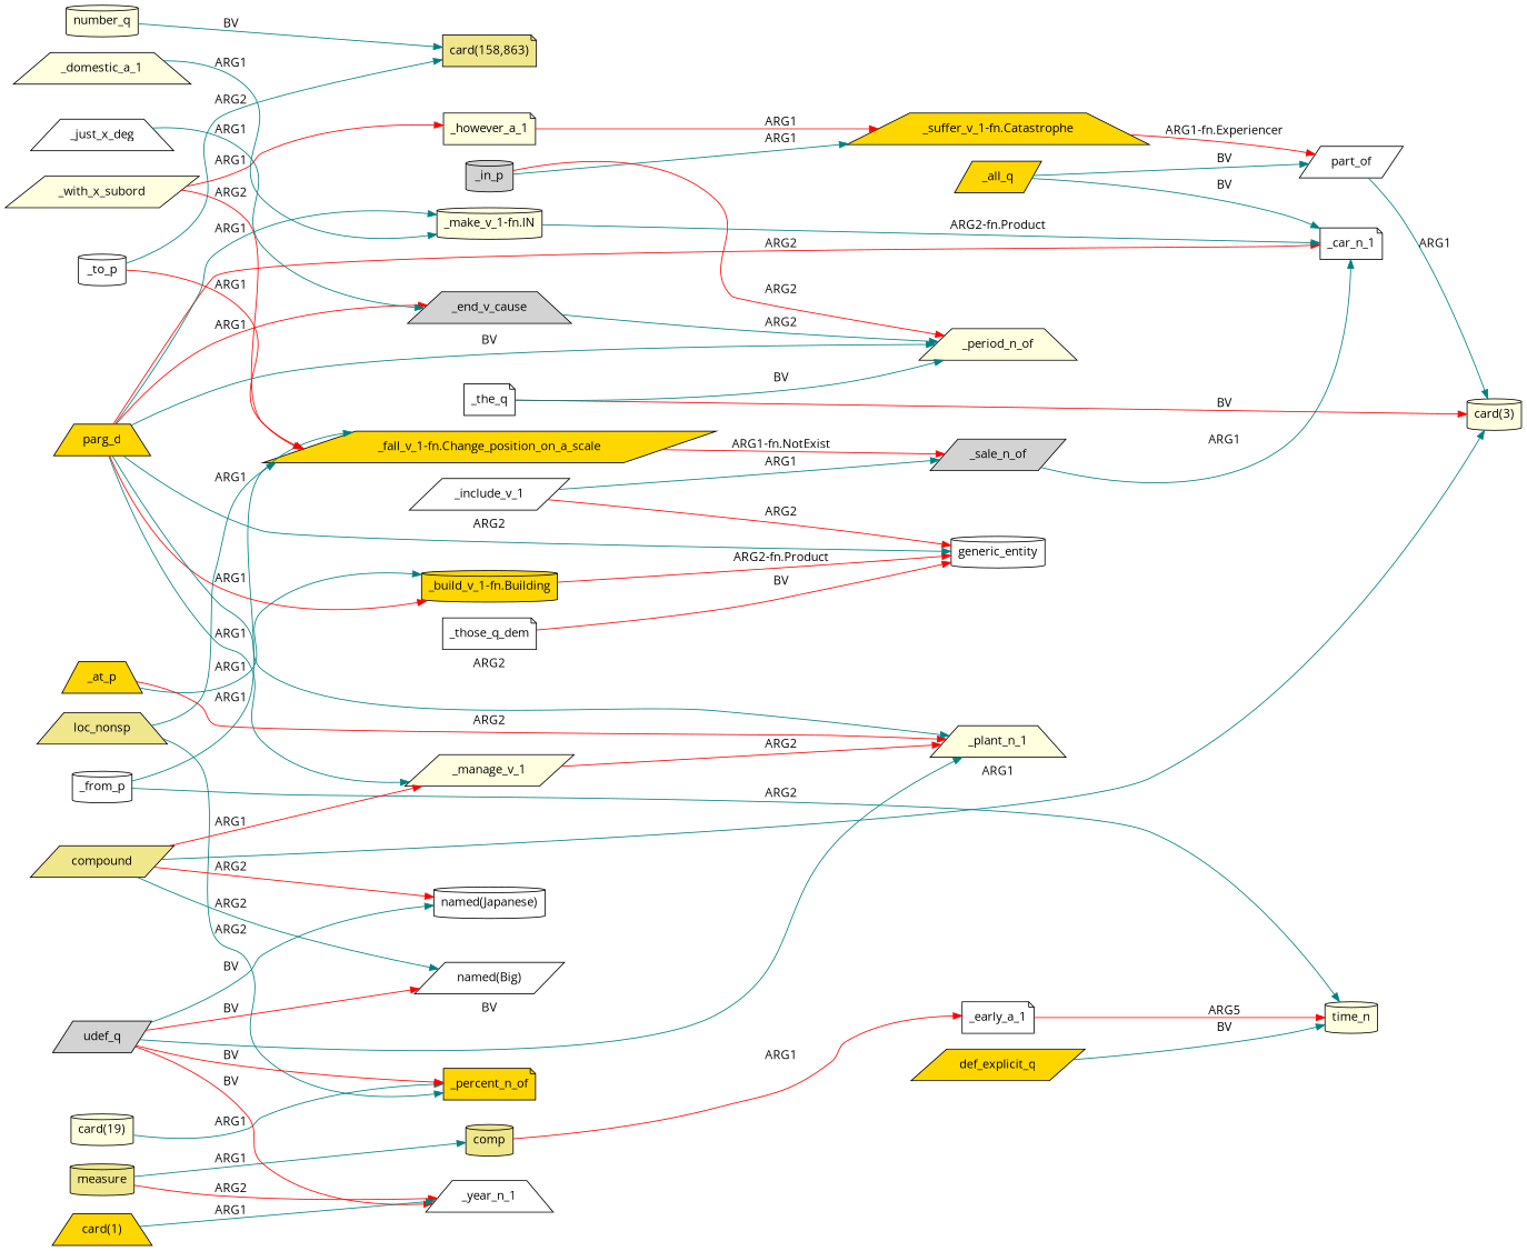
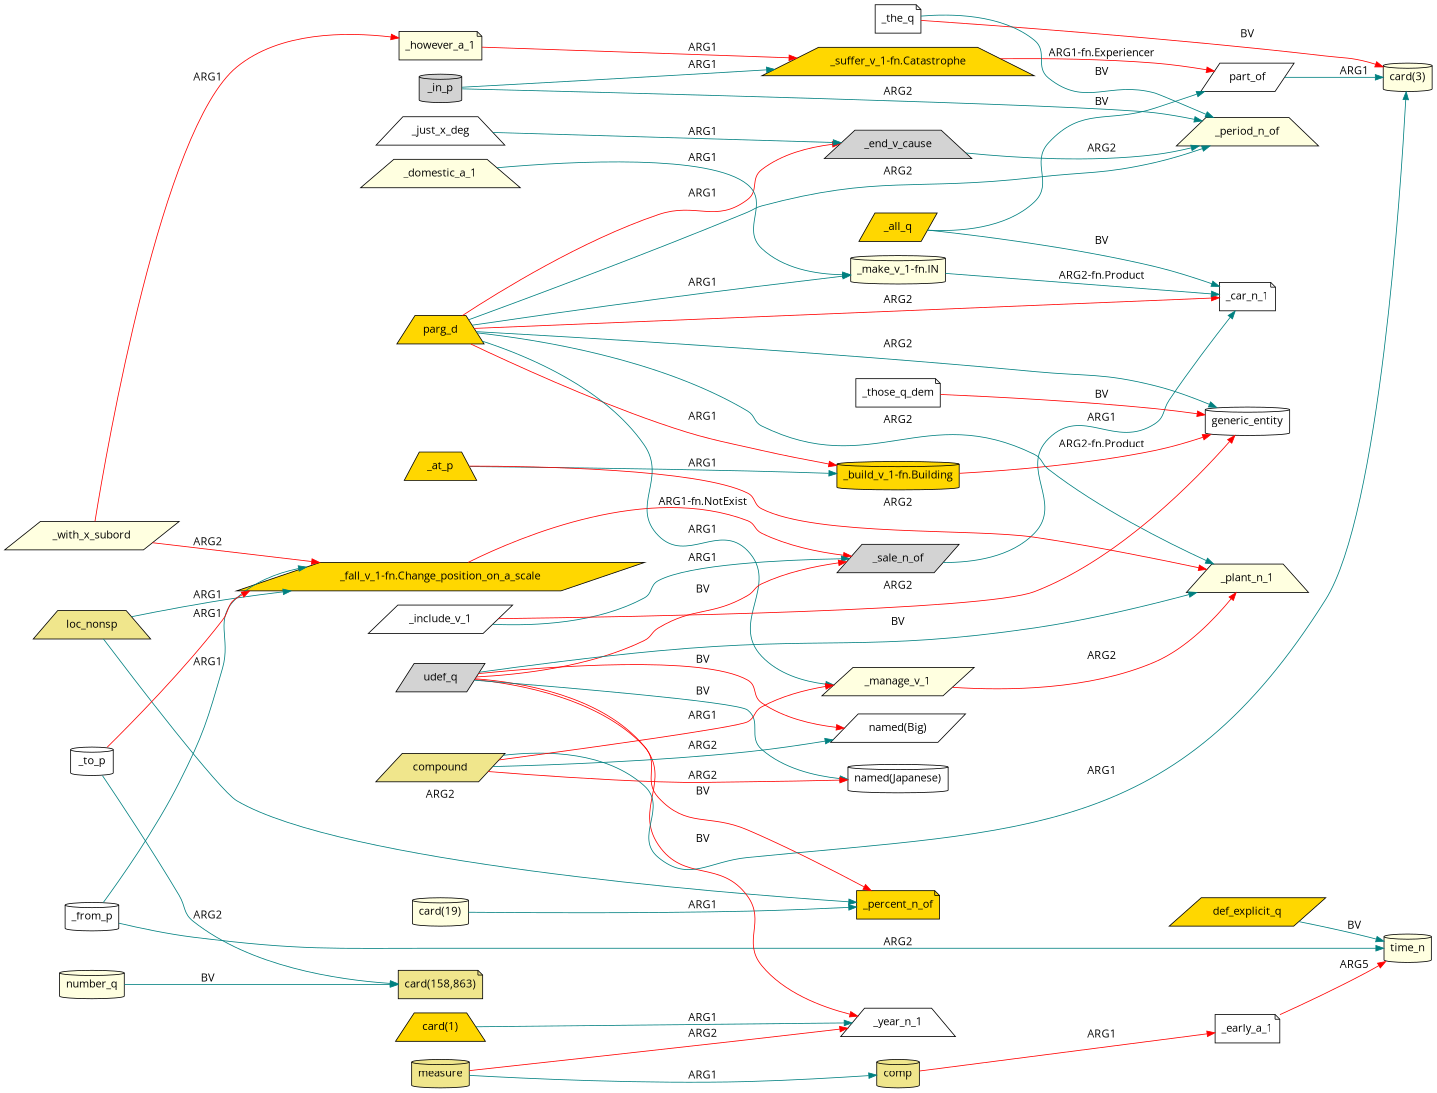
  digraph {
    fontname="Open Sans"
    rankdir=LR
    node [fillcolor=white fontname="Open Sans" shape=cylinder style=filled]
    edge [color=teal fontname="Open Sans"]
    _with_x_subord [fillcolor=lightyellow shape=parallelogram]
    "_fall_v_1-fn.Change_position_on_a_scale" [fillcolor=gold shape=parallelogram]
    _however_a_1 [fillcolor=lightyellow shape=note]
    _sale_n_of [fillcolor=lightgrey shape=parallelogram]
    "_suffer_v_1-fn.Catastrophe" [fillcolor=gold shape=trapezium]
    _car_n_1 [shape=note]
    _at_p [fillcolor=gold shape=trapezium]
    "_build_v_1-fn.Building" [fillcolor=gold]
    _plant_n_1 [fillcolor=lightyellow shape=trapezium]
    generic_entity
    _all_q [fillcolor=gold shape=parallelogram]
    part_of [shape=parallelogram]
    "card(3)" [fillcolor=lightyellow]
    measure [fillcolor=khaki]
    _year_n_1 [shape=trapezium]
    comp [fillcolor=khaki]
    _early_a_1 [shape=note]
    _from_p
    time_n [fillcolor=lightyellow]
    def_explicit_q [fillcolor=gold shape=parallelogram]
    "card(19)" [fillcolor=lightyellow]
    _percent_n_of [fillcolor=gold shape=note]
    _in_p [fillcolor=lightgrey]
    _period_n_of [fillcolor=lightyellow shape=trapezium]
    _end_v_cause [fillcolor=lightgrey shape=trapezium]
    parg_d [fillcolor=gold shape=trapezium]
    _manage_v_1 [fillcolor=lightyellow shape=parallelogram]
    "_make_v_1-fn.IN" [fillcolor=lightyellow]
    loc_nonsp [fillcolor=khaki shape=trapezium]
    _include_v_1 [shape=parallelogram]
    udef_q [fillcolor=lightgrey shape=parallelogram]
    "named(Japanese)"
    "named(Big)" [shape=parallelogram]
    number_q [fillcolor=lightyellow]
    "card(158,863)" [fillcolor=khaki shape=note]
    compound [fillcolor=khaki shape=parallelogram]
    _the_q [shape=note]
    _just_x_deg [shape=trapezium]
    _domestic_a_1 [fillcolor=lightyellow shape=trapezium]
    _to_p
    "card(1)" [fillcolor=gold shape=trapezium]
    _those_q_dem [shape=note]
    _with_x_subord -> "_fall_v_1-fn.Change_position_on_a_scale" [color=red label=ARG2]
    _with_x_subord -> _however_a_1 [color=red label=ARG1]
    "_fall_v_1-fn.Change_position_on_a_scale" -> _sale_n_of [color=red label="ARG1-fn.NotExist"]
    _however_a_1 -> "_suffer_v_1-fn.Catastrophe" [color=red label=ARG1]
    _sale_n_of -> _car_n_1 [label=ARG1]
    "_suffer_v_1-fn.Catastrophe" -> part_of [color=red label="ARG1-fn.Experiencer"]
    _at_p -> "_build_v_1-fn.Building" [label=ARG1]
    _at_p -> _plant_n_1 [color=red label=ARG2]
    "_build_v_1-fn.Building" -> generic_entity [color=red label="ARG2-fn.Product"]
    _all_q -> _car_n_1 [label=BV]
    _all_q -> part_of [label=BV]
    part_of -> "card(3)" [label=ARG1]
    measure -> _year_n_1 [color=red label=ARG2]
    measure -> comp [label=ARG1]
    comp -> _early_a_1 [color=red label=ARG1]
    _early_a_1 -> time_n [color=red label=ARG5]
    _from_p -> "_fall_v_1-fn.Change_position_on_a_scale" [label=ARG1]
    _from_p -> time_n [label=ARG2]
    def_explicit_q -> time_n [label=BV]
    "card(19)" -> _percent_n_of [label=ARG1]
    _in_p -> "_suffer_v_1-fn.Catastrophe" [label=ARG1]
-   _in_p -> _period_n_of [color=red label=ARG2]
+   _in_p -> _period_n_of [label=ARG2]
    _end_v_cause -> _period_n_of [label=ARG2]
    parg_d -> _car_n_1 [color=red label=ARG2]
    parg_d -> "_build_v_1-fn.Building" [color=red label=ARG1]
    parg_d -> _plant_n_1 [label=ARG2]
    parg_d -> generic_entity [label=ARG2]
-   parg_d -> _period_n_of [label=BV]
+   parg_d -> _period_n_of [label=ARG2]
    parg_d -> _end_v_cause [color=red label=ARG1]
    parg_d -> _manage_v_1 [label=ARG1]
    parg_d -> "_make_v_1-fn.IN" [label=ARG1]
    _manage_v_1 -> _plant_n_1 [color=red label=ARG2]
    "_make_v_1-fn.IN" -> _car_n_1 [label="ARG2-fn.Product"]
    loc_nonsp -> "_fall_v_1-fn.Change_position_on_a_scale" [label=ARG1]
    loc_nonsp -> _percent_n_of [label=ARG2]
    _include_v_1 -> _sale_n_of [label=ARG1]
    _include_v_1 -> generic_entity [color=red label=ARG2]
+   udef_q -> _sale_n_of [color=red label=BV]
    udef_q -> _plant_n_1 [label=BV]
    udef_q -> _year_n_1 [color=red label=BV]
    udef_q -> _percent_n_of [color=red label=BV]
    udef_q -> "named(Japanese)" [label=BV]
    udef_q -> "named(Big)" [color=red label=BV]
    number_q -> "card(158,863)" [label=BV]
    compound -> "card(3)" [label=ARG1]
    compound -> _manage_v_1 [color=red label=ARG1]
    compound -> "named(Japanese)" [color=red label=ARG2]
    compound -> "named(Big)" [label=ARG2]
    _the_q -> "card(3)" [color=red label=BV]
    _the_q -> _period_n_of [label=BV]
    _just_x_deg -> _end_v_cause [label=ARG1]
    _domestic_a_1 -> "_make_v_1-fn.IN" [label=ARG1]
    _to_p -> "_fall_v_1-fn.Change_position_on_a_scale" [color=red label=ARG1]
    _to_p -> "card(158,863)" [label=ARG2]
    "card(1)" -> _year_n_1 [label=ARG1]
    _those_q_dem -> generic_entity [color=red label=BV]
  }
